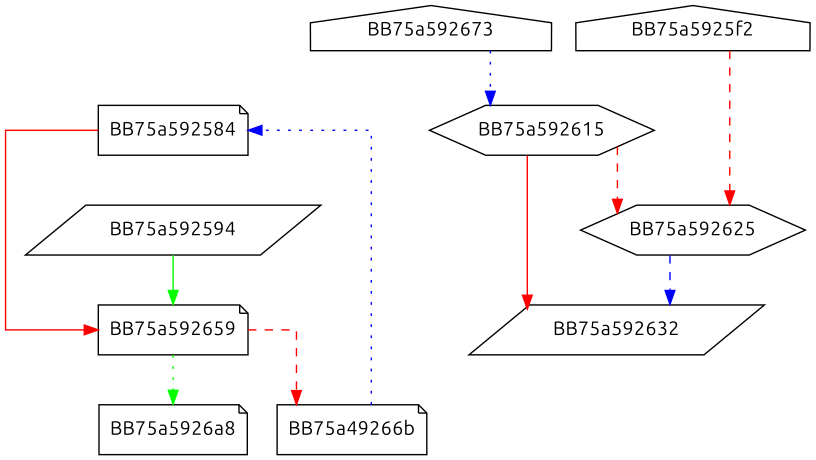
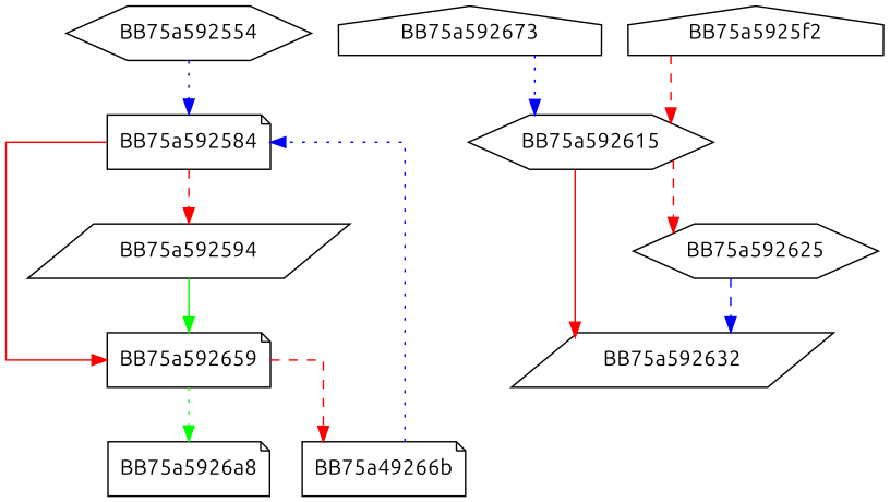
  digraph {
    fontname=Ubuntu
    splines=ortho
    node [fontname=Ubuntu shape=note]
    edge [color=red fontname=Ubuntu style=dashed]
+   BB75a592554 [shape=hexagon]
    BB75a592584
    BB75a592659
    BB75a592594 [shape=parallelogram]
    BB75a5926a8
    n6 [label=BB75a49266b]
    BB75a592673 [shape=house]
    BB75a592615 [shape=hexagon]
    BB75a5925f2 [shape=house]
    BB75a592632 [shape=parallelogram]
    BB75a592625 [shape=hexagon]
+   BB75a592554 -> BB75a592584 [color=blue style=dotted]
    BB75a592584 -> BB75a592659 [style=solid]
+   BB75a592584 -> BB75a592594
    BB75a592659 -> BB75a5926a8 [color=green style=dotted]
    BB75a592659 -> n6
    BB75a592594 -> BB75a592659 [color=green style=solid]
    n6 -> BB75a592584 [color=blue style=dotted]
    BB75a592673 -> BB75a592615 [color=blue style=dotted]
    BB75a592615 -> BB75a592632 [style=solid]
    BB75a592615 -> BB75a592625
-   BB75a5925f2 -> BB75a592625
+   BB75a5925f2 -> BB75a592615
    BB75a592625 -> BB75a592632 [color=blue]
  }
